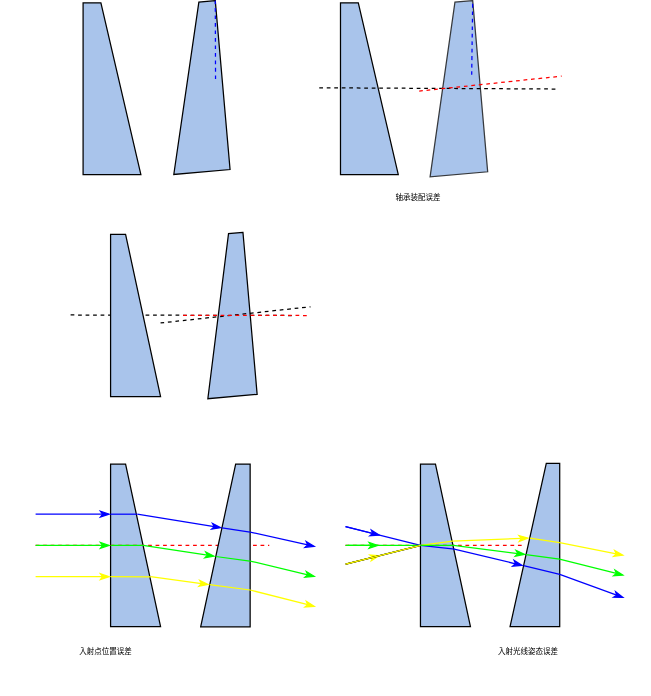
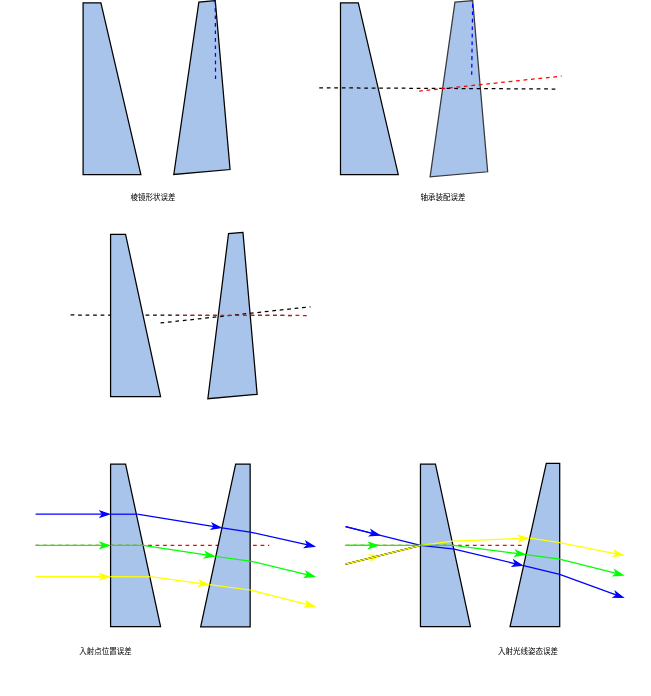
  <mxCell id="0" />
  <mxCell id="1" parent="0" />
  <mxCell id="2" value="" style="shape=manualInput;whiteSpace=wrap;html=1;rotation=90;size=32;rounded=0;fillColor=#A9C4EB;" parent="1" vertex="1"><mxGeometry x="20.38" y="21.38" width="137.5" height="46.25" as="geometry" /></mxCell>
  <mxCell id="3" value="" style="shape=manualInput;whiteSpace=wrap;html=1;rotation=85;size=32;flipH=0;flipV=1;rounded=0;fillColor=#A9C4EB;" parent="1" vertex="1"><mxGeometry x="87.36" y="20.96" width="135.68" height="45.19" as="geometry" /></mxCell>
  <mxCell id="4" value="" style="endArrow=none;dashed=1;html=1;rounded=0;" parent="1" edge="1"><mxGeometry width="50" height="50" relative="1" as="geometry"><mxPoint x="56" y="225.58" as="sourcePoint" /><mxPoint x="233" y="226" as="targetPoint" /></mxGeometry></mxCell>
  <mxCell id="5" value="" style="shape=image;html=1;verticalAlign=top;verticalLabelPosition=bottom;labelBackgroundColor=#ffffff;imageAspect=0;aspect=fixed;image=https://cdn2.iconfinder.com/data/icons/font-awesome/1792/rotate-left-128.png;rounded=0;imageBackground=none;imageBorder=none;fontColor=#000000;perimeterSpacing=0;noLabel=0;direction=east;metaEdit=0;backgroundOutline=0;" parent="1" vertex="1"><mxGeometry x="212" y="214.19" width="23.63" height="23.63" as="geometry" /></mxCell>
  <mxCell id="6" value="" style="shape=manualInput;whiteSpace=wrap;html=1;rotation=90;size=32;rounded=0;fillColor=#A9C4EB;" parent="1" vertex="1"><mxGeometry x="226.38" y="21.38" width="137.5" height="46.25" as="geometry" /></mxCell>
  <mxCell id="7" value="" style="shape=manualInput;whiteSpace=wrap;html=1;rotation=85;size=32;flipH=0;flipV=1;rounded=0;fillColor=#A9C4EB;strokeColor=#36393d;" parent="1" vertex="1"><mxGeometry x="292" y="21.38" width="137.5" height="46.25" as="geometry" /></mxCell>
  <mxCell id="8" value="" style="endArrow=none;dashed=1;html=1;rounded=0;" parent="1" edge="1"><mxGeometry width="50" height="50" relative="1" as="geometry"><mxPoint x="255" y="43.75" as="sourcePoint" /><mxPoint x="446" y="44.75" as="targetPoint" /></mxGeometry></mxCell>
  <mxCell id="9" value="" style="shape=image;html=1;verticalAlign=top;verticalLabelPosition=bottom;labelBackgroundColor=#ffffff;imageAspect=0;aspect=fixed;image=https://cdn2.iconfinder.com/data/icons/font-awesome/1792/rotate-left-128.png;rounded=0;rotation=-5;" parent="1" vertex="1"><mxGeometry x="411" y="24.38" width="23.63" height="23.63" as="geometry" /></mxCell>
  <mxCell id="10" value="" style="endArrow=none;dashed=1;html=1;rounded=0;fontSize=12;startSize=14;endSize=14;curved=1;fillColor=#f8cecc;strokeColor=#FF0000;" parent="1" edge="1"><mxGeometry width="50" height="50" relative="1" as="geometry"><mxPoint x="335" y="46.38" as="sourcePoint" /><mxPoint x="449" y="34.433" as="targetPoint" /></mxGeometry></mxCell>
  <mxCell id="11" value="" style="endArrow=none;dashed=1;html=1;rounded=0;fontSize=12;startSize=14;endSize=14;curved=1;entryX=0;entryY=0;entryDx=0;entryDy=0;strokeColor=#0000FF;" parent="1" target="3" edge="1"><mxGeometry width="50" height="50" relative="1" as="geometry"><mxPoint x="172" y="36.75" as="sourcePoint" /><mxPoint x="171" y="-26.25" as="targetPoint" /></mxGeometry></mxCell>
  <mxCell id="12" value="" style="endArrow=none;dashed=1;html=1;rounded=0;fontSize=12;startSize=14;endSize=14;curved=1;entryX=0;entryY=0;entryDx=0;entryDy=0;strokeColor=#0000FF;" parent="1" target="7" edge="1"><mxGeometry width="50" height="50" relative="1" as="geometry"><mxPoint x="377" y="33.38" as="sourcePoint" /><mxPoint x="378" y="-25.62" as="targetPoint" /></mxGeometry></mxCell>
- <mxCell id="14" value="轴承装配误差" style="text;html=1;resizable=0;autosize=1;align=center;verticalAlign=middle;points=[];fillColor=none;strokeColor=none;rounded=0;fontSize=6;fontColor=#000000;fontFamily=微软雅黑;" parent="1" vertex="1"><mxGeometry x="289" y="118.75" width="90" height="26" as="geometry" /></mxCell>
+ <mxCell id="13" value="棱镜形状误差" style="text;html=1;resizable=0;autosize=1;align=center;verticalAlign=middle;points=[];fillColor=none;strokeColor=none;rounded=0;fontSize=6;fontColor=#000000;fontFamily=微软雅黑;" parent="1" vertex="1"><mxGeometry x="77" y="118.75" width="90" height="26" as="geometry" /></mxCell>
+ <mxCell id="14" value="轴承装配误差" style="text;html=1;resizable=0;autosize=1;align=center;verticalAlign=middle;points=[];fillColor=none;strokeColor=none;rounded=0;fontSize=6;fontColor=#000000;fontFamily=微软雅黑;" parent="1" vertex="1"><mxGeometry x="309" y="118.75" width="90" height="26" as="geometry" /></mxCell>
  <mxCell id="15" value="" style="shape=manualInput;whiteSpace=wrap;html=1;rotation=90;size=28;rounded=0;fillColor=#A9C4EB;" parent="1" vertex="1"><mxGeometry x="43" y="390" width="130" height="40" as="geometry" /></mxCell>
  <mxCell id="16" value="" style="endArrow=none;dashed=1;html=1;rounded=0;strokeColor=#FF0000;" parent="1" edge="1"><mxGeometry width="50" height="50" relative="1" as="geometry"><mxPoint x="28" y="410" as="sourcePoint" /><mxPoint x="215" y="410" as="targetPoint" /></mxGeometry></mxCell>
  <mxCell id="17" value="" style="endArrow=classicThin;html=1;rounded=0;fontFamily=微软雅黑;fontSize=6;fontColor=#000000;startSize=14;endSize=6;strokeColor=#00FF00;curved=1;entryX=0.5;entryY=1;entryDx=0;entryDy=0;endFill=1;" parent="1" target="15" edge="1"><mxGeometry width="50" height="50" relative="1" as="geometry"><mxPoint x="28" y="410" as="sourcePoint" /><mxPoint x="208" y="345" as="targetPoint" /></mxGeometry></mxCell>
  <mxCell id="18" value="" style="endArrow=classicThin;html=1;rounded=0;fontFamily=微软雅黑;fontSize=6;fontColor=#000000;startSize=14;endSize=6;strokeColor=#0000FF;curved=1;entryX=0.5;entryY=1;entryDx=0;entryDy=0;endFill=1;" parent="1" edge="1"><mxGeometry width="50" height="50" relative="1" as="geometry"><mxPoint x="28" y="385" as="sourcePoint" /><mxPoint x="88" y="385" as="targetPoint" /></mxGeometry></mxCell>
  <mxCell id="19" value="" style="endArrow=classicThin;html=1;rounded=0;fontFamily=微软雅黑;fontSize=6;fontColor=#000000;startSize=14;endSize=6;strokeColor=#FFFF00;curved=1;entryX=0.5;entryY=1;entryDx=0;entryDy=0;endFill=1;" parent="1" edge="1"><mxGeometry width="50" height="50" relative="1" as="geometry"><mxPoint x="28" y="435" as="sourcePoint" /><mxPoint x="88" y="435" as="targetPoint" /></mxGeometry></mxCell>
  <mxCell id="20" value="" style="shape=manualInput;whiteSpace=wrap;html=1;rotation=90;size=28;rounded=0;fillColor=#A9C4EB;" parent="1" vertex="1"><mxGeometry x="291" y="390" width="130" height="40" as="geometry" /></mxCell>
  <mxCell id="21" value="" style="endArrow=classicThin;html=1;rounded=0;fontFamily=微软雅黑;fontSize=6;fontColor=#000000;startSize=14;endSize=6;strokeColor=#0000FF;curved=1;endFill=1;" parent="1" edge="1"><mxGeometry width="50" height="50" relative="1" as="geometry"><mxPoint x="276.1" y="395" as="sourcePoint" /><mxPoint x="304" y="402" as="targetPoint" /></mxGeometry></mxCell>
  <mxCell id="22" value="" style="endArrow=none;html=1;rounded=0;fontFamily=微软雅黑;fontSize=6;fontColor=#000000;startSize=14;endSize=6;strokeColor=#0000FF;curved=1;exitX=0.5;exitY=1;exitDx=0;exitDy=0;" parent="1" source="20" edge="1"><mxGeometry width="50" height="50" relative="1" as="geometry"><mxPoint x="296" y="455" as="sourcePoint" /><mxPoint x="276" y="395" as="targetPoint" /></mxGeometry></mxCell>
  <mxCell id="23" value="" style="endArrow=classicThin;html=1;rounded=0;fontFamily=微软雅黑;fontSize=6;fontColor=#000000;startSize=14;endSize=6;strokeColor=#FFFF00;curved=1;endFill=1;" parent="1" edge="1"><mxGeometry width="50" height="50" relative="1" as="geometry"><mxPoint x="276" y="425" as="sourcePoint" /><mxPoint x="304" y="418" as="targetPoint" /></mxGeometry></mxCell>
  <mxCell id="24" value="" style="endArrow=none;html=1;rounded=0;fontFamily=微软雅黑;fontSize=6;fontColor=#000000;startSize=14;endSize=6;strokeColor=#000000;curved=1;exitX=0.5;exitY=1;exitDx=0;exitDy=0;" parent="1" edge="1"><mxGeometry width="50" height="50" relative="1" as="geometry"><mxPoint x="336.2" y="410" as="sourcePoint" /><mxPoint x="276.2" y="425" as="targetPoint" /></mxGeometry></mxCell>
  <mxCell id="25" value="" style="endArrow=none;dashed=1;html=1;rounded=0;strokeColor=#FF0000;" parent="1" edge="1"><mxGeometry width="50" height="50" relative="1" as="geometry"><mxPoint x="276" y="409.94" as="sourcePoint" /><mxPoint x="419" y="410" as="targetPoint" /></mxGeometry></mxCell>
  <mxCell id="26" value="" style="endArrow=none;html=1;rounded=0;fontFamily=微软雅黑;fontSize=6;fontColor=#000000;startSize=14;endSize=6;strokeColor=#00FF00;curved=1;exitX=0.5;exitY=1;exitDx=0;exitDy=0;" parent="1" source="20" edge="1"><mxGeometry width="50" height="50" relative="1" as="geometry"><mxPoint x="346" y="420" as="sourcePoint" /><mxPoint x="276" y="410" as="targetPoint" /></mxGeometry></mxCell>
  <mxCell id="27" value="" style="endArrow=classicThin;html=1;rounded=0;fontFamily=微软雅黑;fontSize=6;fontColor=#000000;startSize=14;endSize=6;strokeColor=#00FF00;curved=1;endFill=1;" parent="1" edge="1"><mxGeometry width="50" height="50" relative="1" as="geometry"><mxPoint x="277.88" y="409.94" as="sourcePoint" /><mxPoint x="303" y="410" as="targetPoint" /></mxGeometry></mxCell>
  <mxCell id="28" value="" style="endArrow=none;html=1;rounded=0;fontFamily=微软雅黑;fontSize=6;fontColor=#000000;startSize=14;endSize=6;strokeColor=#000000;curved=1;exitX=0.5;exitY=1;exitDx=0;exitDy=0;" parent="1" edge="1"><mxGeometry width="50" height="50" relative="1" as="geometry"><mxPoint x="336.2" y="410" as="sourcePoint" /><mxPoint x="276.2" y="425" as="targetPoint" /></mxGeometry></mxCell>
  <mxCell id="29" value="" style="endArrow=none;html=1;rounded=0;fontFamily=微软雅黑;fontSize=6;fontColor=#000000;startSize=14;endSize=6;strokeColor=#FFFF00;curved=1;exitX=0.5;exitY=1;exitDx=0;exitDy=0;" parent="1" edge="1"><mxGeometry width="50" height="50" relative="1" as="geometry"><mxPoint x="336.2" y="410" as="sourcePoint" /><mxPoint x="276.2" y="425" as="targetPoint" /></mxGeometry></mxCell>
  <mxCell id="30" value="" style="endArrow=none;html=1;rounded=0;fontFamily=微软雅黑;fontSize=6;fontColor=#000000;startSize=14;endSize=6;strokeColor=#FFFF00;curved=1;exitX=0.5;exitY=1;exitDx=0;exitDy=0;entryX=0.474;entryY=0.356;entryDx=0;entryDy=0;entryPerimeter=0;" parent="1" source="20" target="20" edge="1"><mxGeometry width="50" height="50" relative="1" as="geometry"><mxPoint x="373" y="417" as="sourcePoint" /><mxPoint x="392" y="393" as="targetPoint" /></mxGeometry></mxCell>
  <mxCell id="31" value="" style="endArrow=none;html=1;rounded=0;fontFamily=微软雅黑;fontSize=6;fontColor=#000000;startSize=14;endSize=6;strokeColor=#0000FF;curved=1;exitX=0.523;exitY=0.318;exitDx=0;exitDy=0;entryX=0.5;entryY=1;entryDx=0;entryDy=0;exitPerimeter=0;" parent="1" source="20" target="20" edge="1"><mxGeometry width="50" height="50" relative="1" as="geometry"><mxPoint x="361.76" y="414" as="sourcePoint" /><mxPoint x="336" y="410.62" as="targetPoint" /></mxGeometry></mxCell>
  <mxCell id="32" value="" style="endArrow=none;html=1;rounded=0;fontFamily=微软雅黑;fontSize=6;fontColor=#000000;startSize=14;endSize=6;strokeColor=#00FF00;curved=1;" parent="1" edge="1"><mxGeometry width="50" height="50" relative="1" as="geometry"><mxPoint x="336" y="409.98" as="sourcePoint" /><mxPoint x="363" y="409.98" as="targetPoint" /></mxGeometry></mxCell>
  <mxCell id="33" value="" style="endArrow=classicThin;html=1;rounded=0;fontFamily=微软雅黑;fontSize=6;fontColor=#000000;startSize=6;endSize=6;strokeColor=#FFFF00;curved=1;exitX=0.474;exitY=0.356;exitDx=0;exitDy=0;exitPerimeter=0;endFill=1;entryX=0.457;entryY=0.387;entryDx=0;entryDy=0;entryPerimeter=0;" parent="1" source="20" edge="1" target="51"><mxGeometry width="50" height="50" relative="1" as="geometry"><mxPoint x="362" y="406" as="sourcePoint" /><mxPoint x="402" y="405" as="targetPoint" /></mxGeometry></mxCell>
  <mxCell id="34" value="" style="endArrow=classicThin;html=1;rounded=0;fontFamily=微软雅黑;fontSize=6;fontColor=#000000;startSize=6;endSize=6;strokeColor=#00FF00;curved=1;exitX=0.5;exitY=0.339;exitDx=0;exitDy=0;exitPerimeter=0;endFill=1;entryX=0.558;entryY=0.316;entryDx=0;entryDy=0;entryPerimeter=0;" parent="1" source="20" edge="1" target="51"><mxGeometry width="50" height="50" relative="1" as="geometry"><mxPoint x="365" y="414" as="sourcePoint" /><mxPoint x="402" y="415" as="targetPoint" /></mxGeometry></mxCell>
  <mxCell id="35" value="" style="endArrow=none;html=1;rounded=0;fontFamily=微软雅黑;fontSize=6;fontColor=#000000;startSize=6;endSize=6;strokeColor=#0000FF;curved=1;entryX=0.523;entryY=0.324;entryDx=0;entryDy=0;entryPerimeter=0;startArrow=classicThin;startFill=1;exitX=0.626;exitY=0.266;exitDx=0;exitDy=0;exitPerimeter=0;" parent="1" target="20" edge="1" source="51"><mxGeometry width="50" height="50" relative="1" as="geometry"><mxPoint x="401" y="422" as="sourcePoint" /><mxPoint x="363" y="413" as="targetPoint" /></mxGeometry></mxCell>
  <mxCell id="36" value="" style="endArrow=none;html=1;startSize=6;strokeColor=#0000FF;rounded=0;" edge="1" parent="1"><mxGeometry width="50" height="50" relative="1" as="geometry"><mxPoint x="88" y="385" as="sourcePoint" /><mxPoint x="109" y="385" as="targetPoint" /></mxGeometry></mxCell>
  <mxCell id="37" value="" style="endArrow=none;html=1;startSize=6;strokeColor=#00FF00;rounded=0;" edge="1" parent="1"><mxGeometry width="50" height="50" relative="1" as="geometry"><mxPoint x="88.36" y="409.99" as="sourcePoint" /><mxPoint x="114" y="410" as="targetPoint" /></mxGeometry></mxCell>
  <mxCell id="38" value="" style="endArrow=none;html=1;startSize=6;strokeColor=#FFFF00;rounded=0;entryX=0.693;entryY=0.205;entryDx=0;entryDy=0;entryPerimeter=0;" edge="1" parent="1" target="15"><mxGeometry width="50" height="50" relative="1" as="geometry"><mxPoint x="88" y="435" as="sourcePoint" /><mxPoint x="113.64" y="435.01" as="targetPoint" /></mxGeometry></mxCell>
  <mxCell id="39" value="" style="endArrow=classicThin;html=1;rounded=0;fontFamily=微软雅黑;fontSize=6;fontColor=#000000;startSize=6;endSize=6;strokeColor=#0000FF;curved=1;exitX=0.5;exitY=0.339;exitDx=0;exitDy=0;exitPerimeter=0;endFill=1;entryX=0.392;entryY=0.433;entryDx=0;entryDy=0;entryPerimeter=0;" edge="1" parent="1" target="44"><mxGeometry width="50" height="50" relative="1" as="geometry"><mxPoint x="109.36" y="385" as="sourcePoint" /><mxPoint x="148.92" y="390" as="targetPoint" /></mxGeometry></mxCell>
  <mxCell id="40" value="" style="endArrow=classicThin;html=1;rounded=0;fontFamily=微软雅黑;fontSize=6;fontColor=#000000;startSize=6;endSize=6;strokeColor=#00FF00;curved=1;exitX=0.5;exitY=0.339;exitDx=0;exitDy=0;exitPerimeter=0;endFill=1;entryX=0.567;entryY=0.296;entryDx=0;entryDy=0;entryPerimeter=0;" edge="1" parent="1" target="44"><mxGeometry width="50" height="50" relative="1" as="geometry"><mxPoint x="114" y="410" as="sourcePoint" /><mxPoint x="153.56" y="415" as="targetPoint" /></mxGeometry></mxCell>
  <mxCell id="41" value="" style="endArrow=classicThin;html=1;rounded=0;fontFamily=微软雅黑;fontSize=6;fontColor=#000000;startSize=6;endSize=6;strokeColor=#FFFF00;curved=1;exitX=0.5;exitY=0.339;exitDx=0;exitDy=0;exitPerimeter=0;endFill=1;entryX=0.741;entryY=0.177;entryDx=0;entryDy=0;entryPerimeter=0;" edge="1" parent="1" target="44"><mxGeometry width="50" height="50" relative="1" as="geometry"><mxPoint x="120" y="435" as="sourcePoint" /><mxPoint x="159.56" y="440" as="targetPoint" /></mxGeometry></mxCell>
  <mxCell id="42" value="入射点位置误差" style="text;html=1;resizable=0;autosize=1;align=center;verticalAlign=middle;points=[];fillColor=none;strokeColor=none;rounded=0;fontSize=6;fontColor=#000000;fontFamily=微软雅黑;" vertex="1" parent="1"><mxGeometry x="32.13" y="481" width="103" height="27" as="geometry" /></mxCell>
  <mxCell id="43" value="入射光线姿态误差" style="text;html=1;resizable=0;autosize=1;align=center;verticalAlign=middle;points=[];fillColor=none;strokeColor=none;rounded=0;fontSize=6;fontColor=#000000;fontFamily=微软雅黑;" vertex="1" parent="1"><mxGeometry x="364" y="481" width="115" height="27" as="geometry" /></mxCell>
  <mxCell id="44" value="" style="shape=manualInput;whiteSpace=wrap;html=1;rotation=90;size=28;flipH=0;flipV=1;rounded=0;fillColor=#A9C4EB;" vertex="1" parent="1"><mxGeometry x="114.8" y="390.21" width="130.18" height="39.59" as="geometry" /></mxCell>
  <mxCell id="45" value="" style="endArrow=none;html=1;startSize=6;strokeColor=#0000FF;rounded=0;exitX=0.392;exitY=0.432;exitDx=0;exitDy=0;exitPerimeter=0;entryX=0.418;entryY=0.997;entryDx=0;entryDy=0;entryPerimeter=0;" edge="1" parent="1" source="44" target="44"><mxGeometry width="50" height="50" relative="1" as="geometry"><mxPoint x="172" y="393" as="sourcePoint" /><mxPoint x="197" y="397" as="targetPoint" /></mxGeometry></mxCell>
  <mxCell id="46" value="" style="endArrow=none;html=1;startSize=6;strokeColor=#00FF00;rounded=0;exitX=0.568;exitY=0.304;exitDx=0;exitDy=0;exitPerimeter=0;entryX=0.596;entryY=0.994;entryDx=0;entryDy=0;entryPerimeter=0;" edge="1" parent="1" source="44" target="44"><mxGeometry width="50" height="50" relative="1" as="geometry"><mxPoint x="165.997" y="416.002" as="sourcePoint" /><mxPoint x="191.529" y="419.529" as="targetPoint" /></mxGeometry></mxCell>
  <mxCell id="47" value="" style="endArrow=none;html=1;startSize=6;strokeColor=#FFFF00;rounded=0;exitX=0.741;exitY=0.18;exitDx=0;exitDy=0;exitPerimeter=0;entryX=0.774;entryY=0.996;entryDx=0;entryDy=0;entryPerimeter=0;" edge="1" parent="1" source="44" target="44"><mxGeometry width="50" height="50" relative="1" as="geometry"><mxPoint x="160.003" y="440.001" as="sourcePoint" /><mxPoint x="191.184" y="443.8" as="targetPoint" /></mxGeometry></mxCell>
  <mxCell id="48" value="" style="endArrow=classicThin;html=1;rounded=0;fontFamily=微软雅黑;fontSize=6;fontColor=#000000;startSize=6;endSize=6;strokeColor=#0000FF;curved=1;exitX=0.418;exitY=1;exitDx=0;exitDy=0;exitPerimeter=0;endFill=1;" edge="1" parent="1" source="44"><mxGeometry width="50" height="50" relative="1" as="geometry"><mxPoint x="197" y="396" as="sourcePoint" /><mxPoint x="252" y="411" as="targetPoint" /></mxGeometry></mxCell>
  <mxCell id="49" value="" style="endArrow=classicThin;html=1;rounded=0;fontFamily=微软雅黑;fontSize=6;fontColor=#000000;startSize=6;endSize=6;strokeColor=#00FF00;curved=1;exitX=0.596;exitY=0.999;exitDx=0;exitDy=0;exitPerimeter=0;endFill=1;" edge="1" parent="1" source="44"><mxGeometry width="50" height="50" relative="1" as="geometry"><mxPoint x="196.995" y="419.999" as="sourcePoint" /><mxPoint x="252" y="435" as="targetPoint" /></mxGeometry></mxCell>
  <mxCell id="50" value="" style="endArrow=classicThin;html=1;rounded=0;fontFamily=微软雅黑;fontSize=6;fontColor=#000000;startSize=6;endSize=6;strokeColor=#FFFF00;curved=1;exitX=0.774;exitY=1;exitDx=0;exitDy=0;exitPerimeter=0;endFill=1;" edge="1" parent="1" source="44"><mxGeometry width="50" height="50" relative="1" as="geometry"><mxPoint x="197" y="445" as="sourcePoint" /><mxPoint x="252" y="459" as="targetPoint" /></mxGeometry></mxCell>
  <mxCell id="51" value="" style="shape=manualInput;whiteSpace=wrap;html=1;rotation=90;size=29;flipH=0;flipV=1;rounded=0;fillColor=#A9C4EB;" vertex="1" parent="1"><mxGeometry x="362.23" y="389.83" width="130.68" height="39.74" as="geometry" /></mxCell>
  <mxCell id="52" value="" style="endArrow=none;html=1;startSize=6;strokeColor=#FFFF00;rounded=0;exitX=0.458;exitY=0.398;exitDx=0;exitDy=0;exitPerimeter=0;entryX=0.485;entryY=1.002;entryDx=0;entryDy=0;entryPerimeter=0;" edge="1" parent="1" source="51" target="51"><mxGeometry width="50" height="50" relative="1" as="geometry"><mxPoint x="422.998" y="403.996" as="sourcePoint" /><mxPoint x="445.366" y="407.38" as="targetPoint" /></mxGeometry></mxCell>
  <mxCell id="53" value="" style="endArrow=none;html=1;startSize=6;strokeColor=#00FF00;rounded=0;entryX=0.586;entryY=0.998;entryDx=0;entryDy=0;entryPerimeter=0;exitX=0.558;exitY=0.321;exitDx=0;exitDy=0;exitPerimeter=0;" edge="1" parent="1" source="51" target="51"><mxGeometry width="50" height="50" relative="1" as="geometry"><mxPoint x="420" y="417" as="sourcePoint" /><mxPoint x="443.999" y="420.53" as="targetPoint" /></mxGeometry></mxCell>
  <mxCell id="54" value="" style="endArrow=none;html=1;startSize=6;strokeColor=#0000FF;rounded=0;exitX=0.626;exitY=0.272;exitDx=0;exitDy=0;exitPerimeter=0;entryX=0.68;entryY=1.001;entryDx=0;entryDy=0;entryPerimeter=0;" edge="1" parent="1" source="51" target="51"><mxGeometry width="50" height="50" relative="1" as="geometry"><mxPoint x="418.997" y="426.139" as="sourcePoint" /><mxPoint x="447" y="433" as="targetPoint" /></mxGeometry></mxCell>
  <mxCell id="55" value="" style="endArrow=classicThin;html=1;rounded=0;fontFamily=微软雅黑;fontSize=6;fontColor=#000000;startSize=6;endSize=6;strokeColor=#0000FF;curved=1;endFill=1;exitX=0.68;exitY=1;exitDx=0;exitDy=0;exitPerimeter=0;" edge="1" parent="1" source="51"><mxGeometry width="50" height="50" relative="1" as="geometry"><mxPoint x="447" y="433" as="sourcePoint" /><mxPoint x="499" y="452" as="targetPoint" /></mxGeometry></mxCell>
  <mxCell id="56" value="" style="endArrow=classicThin;html=1;rounded=0;fontFamily=微软雅黑;fontSize=6;fontColor=#000000;startSize=6;endSize=6;strokeColor=#00FF00;curved=1;endFill=1;exitX=0.586;exitY=0.997;exitDx=0;exitDy=0;exitPerimeter=0;" edge="1" parent="1" source="51"><mxGeometry width="50" height="50" relative="1" as="geometry"><mxPoint x="447" y="421" as="sourcePoint" /><mxPoint x="499" y="434" as="targetPoint" /></mxGeometry></mxCell>
  <mxCell id="57" value="" style="endArrow=classicThin;html=1;rounded=0;fontFamily=微软雅黑;fontSize=6;fontColor=#000000;startSize=6;endSize=6;strokeColor=#FFFF00;curved=1;exitX=0.485;exitY=0.999;exitDx=0;exitDy=0;exitPerimeter=0;endFill=1;" edge="1" parent="1" source="51"><mxGeometry width="50" height="50" relative="1" as="geometry"><mxPoint x="447.005" y="408.004" as="sourcePoint" /><mxPoint x="499" y="418" as="targetPoint" /></mxGeometry></mxCell>
  <mxCell id="58" value="" style="shape=manualInput;whiteSpace=wrap;html=1;rotation=90;size=28;rounded=0;fillColor=#A9C4EB;" vertex="1" parent="1"><mxGeometry x="43" y="206" width="130" height="40" as="geometry" /></mxCell>
  <mxCell id="59" value="" style="shape=manualInput;whiteSpace=wrap;html=1;rotation=85;size=28;flipH=0;flipV=1;rounded=0;fillColor=#A9C4EB;" vertex="1" parent="1"><mxGeometry x="114.8" y="206.21" width="130.18" height="39.59" as="geometry" /></mxCell>
  <mxCell id="60" value="" style="endArrow=none;dashed=1;html=1;rounded=0;fontSize=12;startSize=14;endSize=14;curved=1;fillColor=#f8cecc;strokeColor=#000000;" parent="1" edge="1"><mxGeometry width="50" height="50" relative="1" as="geometry"><mxPoint x="128" y="231.97" as="sourcePoint" /><mxPoint x="248" y="219" as="targetPoint" /></mxGeometry></mxCell>
  <mxCell id="61" value="" style="endArrow=none;dashed=1;html=1;rounded=0;strokeColor=#FF0000;" parent="1" edge="1"><mxGeometry width="50" height="50" relative="1" as="geometry"><mxPoint x="146" y="225.84" as="sourcePoint" /><mxPoint x="248" y="226" as="targetPoint" /></mxGeometry></mxCell>
